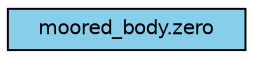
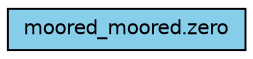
  digraph {
    rankdir=TB
-   n1 [color=black fillcolor=skyblue fontname=Helvetica fontsize=10 height=0.2 label="moored_body.zero" shape=record style=filled width=0.4]
+   n1 [color=black fillcolor=skyblue fontname=Helvetica fontsize=10 height=0.2 label="moored_moored.zero" shape=record style=filled width=0.4]
  }
